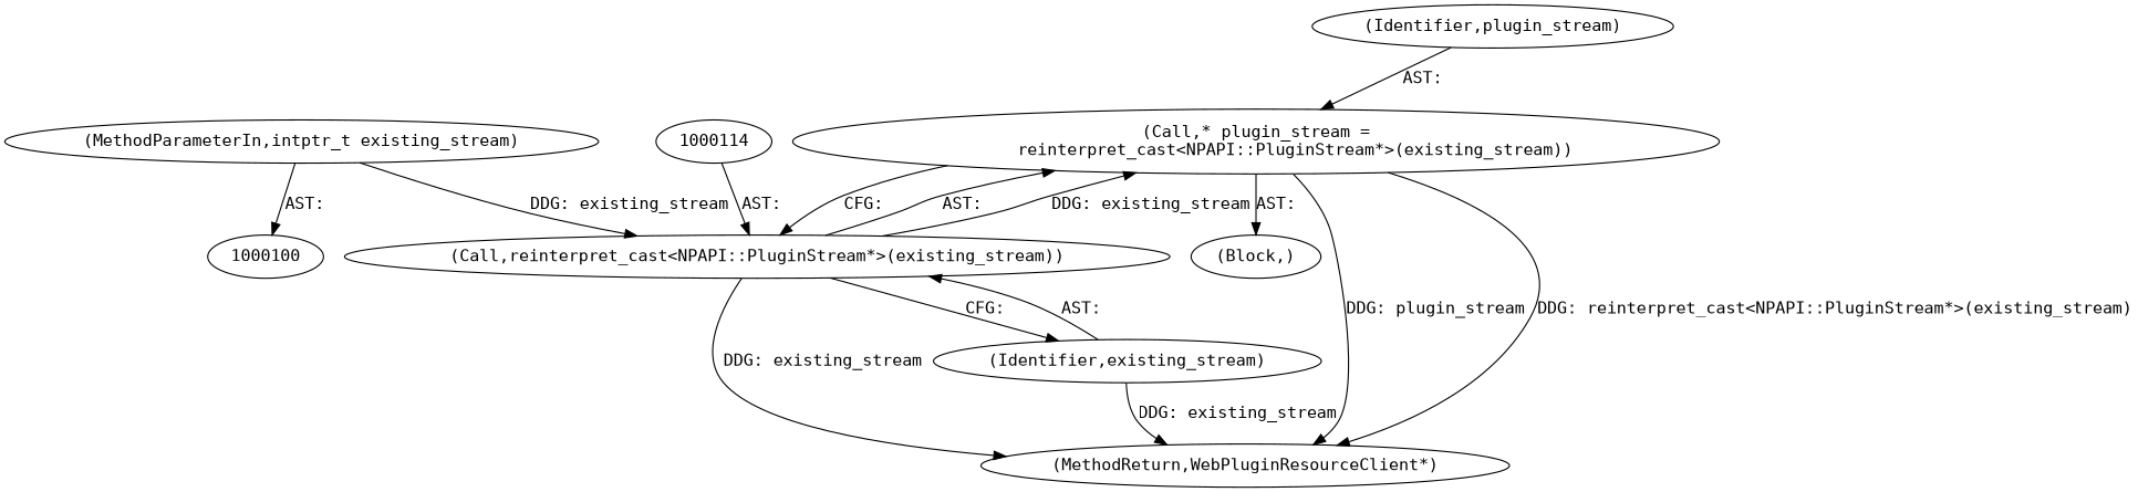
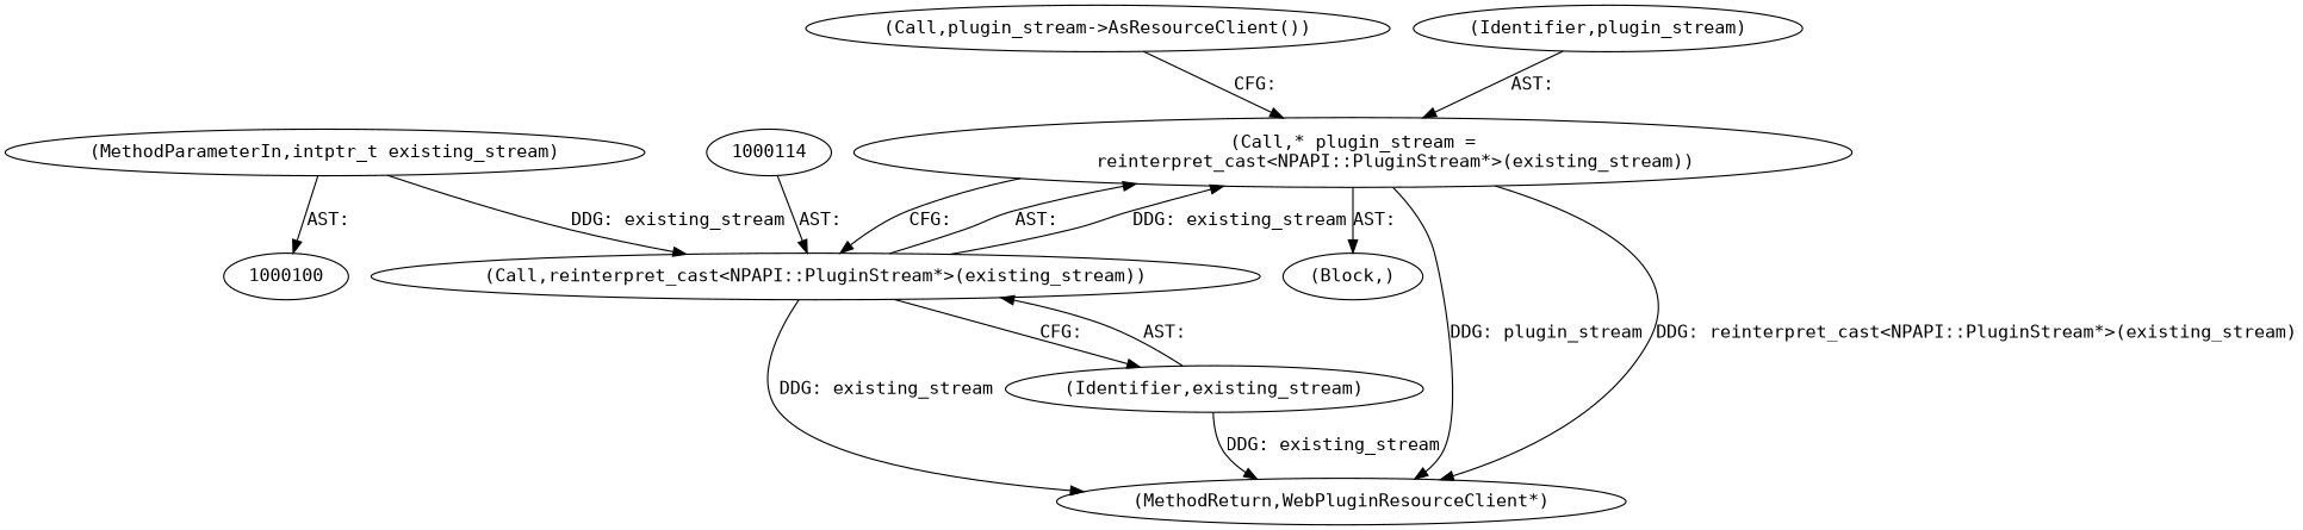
  digraph {
    fontname="DejaVu Sans Mono"
    node [fontname="DejaVu Sans Mono"]
    edge [fontname="DejaVu Sans Mono"]
    n1 [label="(Call,* plugin_stream =\n        reinterpret_cast<NPAPI::PluginStream*>(existing_stream))"]
    n2 [label="(Call,reinterpret_cast<NPAPI::PluginStream*>(existing_stream))"]
    n3 [label="(Block,)"]
    n4 [label="(MethodReturn,WebPluginResourceClient*)"]
    n5 [label="(Identifier,existing_stream)"]
    n6 [label="(MethodParameterIn,intptr_t existing_stream)"]
    1000100
+   n8 [label="(Call,plugin_stream->AsResourceClient())"]
    n9 [label="(Identifier,plugin_stream)"]
    1000114
    n1 -> n2 [label="CFG: "]
    n1 -> n3 [label="AST: "]
    n1 -> n4 [label="DDG: plugin_stream"]
    n1 -> n4 [label="DDG: reinterpret_cast<NPAPI::PluginStream*>(existing_stream)"]
    n2 -> n1 [label="AST: "]
    n2 -> n1 [label="DDG: existing_stream"]
    n2 -> n4 [label="DDG: existing_stream"]
    n2 -> n5 [label="CFG: "]
    n5 -> n2 [label="AST: "]
    n5 -> n4 [label="DDG: existing_stream"]
    n6 -> n2 [label="DDG: existing_stream"]
    n6 -> 1000100 [label="AST: "]
+   n8 -> n1 [label="CFG: "]
    n9 -> n1 [label="AST: "]
    1000114 -> n2 [label="AST: "]
  }
